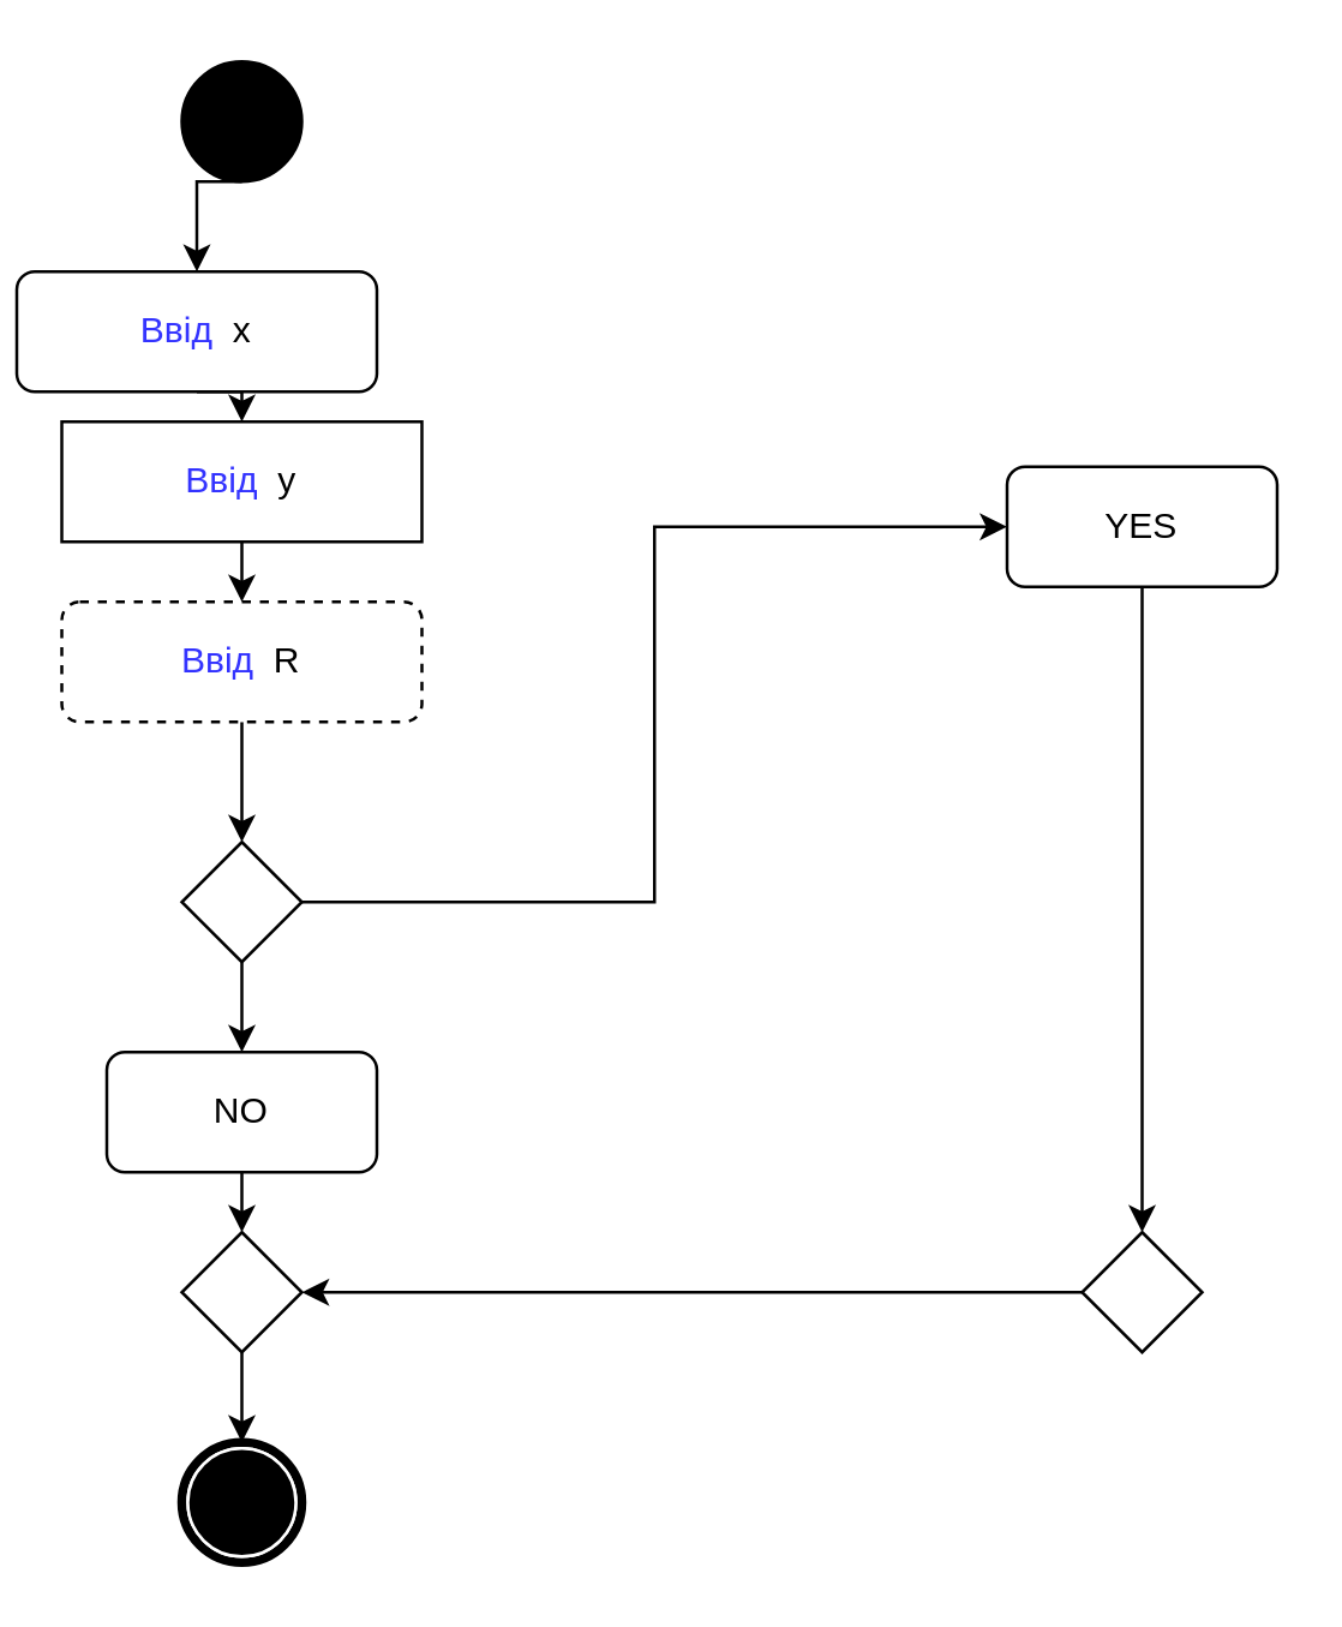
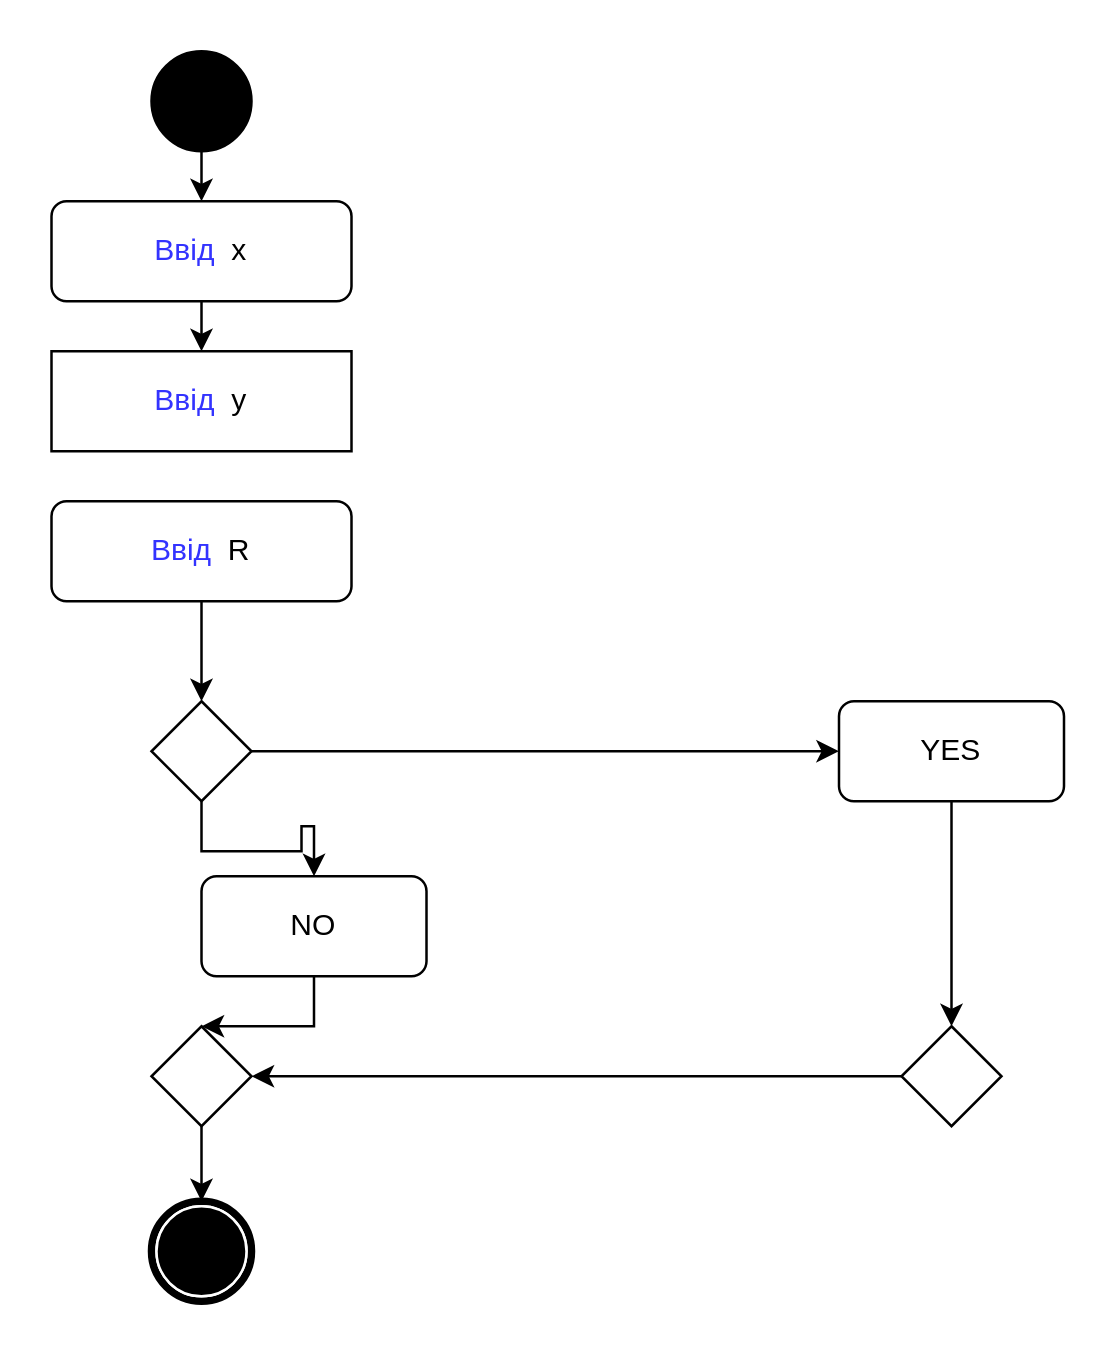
  <mxCell id="0" />
  <mxCell id="1" parent="0" />
  <mxCell id="2" style="edgeStyle=orthogonalEdgeStyle;rounded=0;orthogonalLoop=1;jettySize=auto;html=1;exitX=0.5;exitY=1;exitDx=0;exitDy=0;entryX=0.5;entryY=0;entryDx=0;entryDy=0;" parent="1" source="3" target="6" edge="1"><mxGeometry relative="1" as="geometry" /></mxCell>
  <mxCell id="3" value="" style="ellipse;whiteSpace=wrap;html=1;rounded=0;shadow=0;comic=0;labelBackgroundColor=none;strokeWidth=1;fillColor=#000000;fontFamily=Verdana;fontSize=12;align=center;" parent="1" vertex="1"><mxGeometry x="60" y="20" width="40" height="40" as="geometry" /></mxCell>
  <mxCell id="4" value="" style="shape=mxgraph.bpmn.shape;html=1;verticalLabelPosition=bottom;labelBackgroundColor=#ffffff;verticalAlign=top;perimeter=ellipsePerimeter;outline=end;symbol=terminate;rounded=0;shadow=0;comic=0;strokeWidth=1;fontFamily=Verdana;fontSize=12;align=center;" parent="1" vertex="1"><mxGeometry x="60" y="480" width="40" height="40" as="geometry" /></mxCell>
  <mxCell id="5" style="edgeStyle=orthogonalEdgeStyle;rounded=0;orthogonalLoop=1;jettySize=auto;html=1;exitX=0.5;exitY=1;exitDx=0;exitDy=0;entryX=0.5;entryY=0;entryDx=0;entryDy=0;" parent="1" source="6" target="8" edge="1"><mxGeometry relative="1" as="geometry" /></mxCell>
- <mxCell id="6" value="&lt;font color=&quot;#3333ff&quot;&gt;Ввід&amp;nbsp; &lt;/font&gt;&lt;font color=&quot;#000000&quot;&gt;x&lt;/font&gt;" style="rounded=1;whiteSpace=wrap;html=1;" parent="1" vertex="1"><mxGeometry x="5" y="90" width="120" height="40" as="geometry" /></mxCell>
- <mxCell id="7" style="edgeStyle=orthogonalEdgeStyle;rounded=0;orthogonalLoop=1;jettySize=auto;html=1;exitX=0.5;exitY=1;exitDx=0;exitDy=0;entryX=0.5;entryY=0;entryDx=0;entryDy=0;" parent="1" source="8" target="10" edge="1"><mxGeometry relative="1" as="geometry" /></mxCell>
+ <mxCell id="6" value="&lt;font color=&quot;#3333ff&quot;&gt;Ввід&amp;nbsp; &lt;/font&gt;&lt;font color=&quot;#000000&quot;&gt;x&lt;/font&gt;" style="rounded=1;whiteSpace=wrap;html=1;" parent="1" vertex="1"><mxGeometry x="20" y="80" width="120" height="40" as="geometry" /></mxCell>
  <mxCell id="8" value="&lt;font color=&quot;#3333ff&quot;&gt;Ввід&amp;nbsp; &lt;/font&gt;&lt;font color=&quot;#000000&quot;&gt;y&lt;/font&gt;" style="whiteSpace=wrap;html=1;rounded=0;" parent="1" vertex="1"><mxGeometry x="20" y="140" width="120" height="40" as="geometry" /></mxCell>
  <mxCell id="9" style="edgeStyle=orthogonalEdgeStyle;rounded=0;orthogonalLoop=1;jettySize=auto;html=1;exitX=0.5;exitY=1;exitDx=0;exitDy=0;entryX=0.5;entryY=0;entryDx=0;entryDy=0;" parent="1" source="10" target="13" edge="1"><mxGeometry relative="1" as="geometry" /></mxCell>
- <mxCell id="10" value="&lt;font color=&quot;#3333ff&quot;&gt;Ввід&amp;nbsp; &lt;/font&gt;&lt;font color=&quot;#000000&quot;&gt;R&lt;/font&gt;" style="rounded=1;whiteSpace=wrap;html=1;dashed=1;" parent="1" vertex="1"><mxGeometry x="20" y="200" width="120" height="40" as="geometry" /></mxCell>
+ <mxCell id="10" value="&lt;font color=&quot;#3333ff&quot;&gt;Ввід&amp;nbsp; &lt;/font&gt;&lt;font color=&quot;#000000&quot;&gt;R&lt;/font&gt;" style="rounded=1;whiteSpace=wrap;html=1;" parent="1" vertex="1"><mxGeometry x="20" y="200" width="120" height="40" as="geometry" /></mxCell>
  <mxCell id="11" style="edgeStyle=orthogonalEdgeStyle;rounded=0;orthogonalLoop=1;jettySize=auto;html=1;exitX=1;exitY=0.5;exitDx=0;exitDy=0;entryX=0;entryY=0.5;entryDx=0;entryDy=0;" parent="1" source="13" target="15" edge="1"><mxGeometry relative="1" as="geometry" /></mxCell>
  <mxCell id="12" style="edgeStyle=orthogonalEdgeStyle;rounded=0;orthogonalLoop=1;jettySize=auto;html=1;exitX=0.5;exitY=1;exitDx=0;exitDy=0;entryX=0.5;entryY=0;entryDx=0;entryDy=0;" parent="1" source="13" target="17" edge="1"><mxGeometry relative="1" as="geometry" /></mxCell>
  <mxCell id="13" value="" style="rhombus;whiteSpace=wrap;html=1;" parent="1" vertex="1"><mxGeometry x="60" y="280" width="40" height="40" as="geometry" /></mxCell>
  <mxCell id="14" style="edgeStyle=orthogonalEdgeStyle;rounded=0;orthogonalLoop=1;jettySize=auto;html=1;exitX=0.5;exitY=1;exitDx=0;exitDy=0;entryX=0.5;entryY=0;entryDx=0;entryDy=0;" parent="1" source="15" target="21" edge="1"><mxGeometry relative="1" as="geometry" /></mxCell>
- <mxCell id="15" value="YES" style="rounded=1;whiteSpace=wrap;html=1;" parent="1" vertex="1"><mxGeometry x="335" y="155" width="90" height="40" as="geometry" /></mxCell>
+ <mxCell id="15" value="YES" style="rounded=1;whiteSpace=wrap;html=1;" parent="1" vertex="1"><mxGeometry x="335" y="280" width="90" height="40" as="geometry" /></mxCell>
  <mxCell id="16" style="edgeStyle=orthogonalEdgeStyle;rounded=0;orthogonalLoop=1;jettySize=auto;html=1;exitX=0.5;exitY=1;exitDx=0;exitDy=0;entryX=0.5;entryY=0;entryDx=0;entryDy=0;" parent="1" source="17" target="19" edge="1"><mxGeometry relative="1" as="geometry" /></mxCell>
- <mxCell id="17" value="NO" style="rounded=1;whiteSpace=wrap;html=1;" parent="1" vertex="1"><mxGeometry x="35" y="350" width="90" height="40" as="geometry" /></mxCell>
+ <mxCell id="17" value="NO" style="rounded=1;whiteSpace=wrap;html=1;" parent="1" vertex="1"><mxGeometry x="80" y="350" width="90" height="40" as="geometry" /></mxCell>
  <mxCell id="18" style="edgeStyle=orthogonalEdgeStyle;rounded=0;orthogonalLoop=1;jettySize=auto;html=1;exitX=0.5;exitY=1;exitDx=0;exitDy=0;entryX=0.5;entryY=0;entryDx=0;entryDy=0;" parent="1" source="19" target="4" edge="1"><mxGeometry relative="1" as="geometry" /></mxCell>
  <mxCell id="19" value="" style="rhombus;whiteSpace=wrap;html=1;" parent="1" vertex="1"><mxGeometry x="60" y="410" width="40" height="40" as="geometry" /></mxCell>
  <mxCell id="20" style="edgeStyle=orthogonalEdgeStyle;rounded=0;orthogonalLoop=1;jettySize=auto;html=1;exitX=0;exitY=0.5;exitDx=0;exitDy=0;entryX=1;entryY=0.5;entryDx=0;entryDy=0;" parent="1" source="21" target="19" edge="1"><mxGeometry relative="1" as="geometry" /></mxCell>
  <mxCell id="21" value="" style="rhombus;whiteSpace=wrap;html=1;" parent="1" vertex="1"><mxGeometry x="360" y="410" width="40" height="40" as="geometry" /></mxCell>
